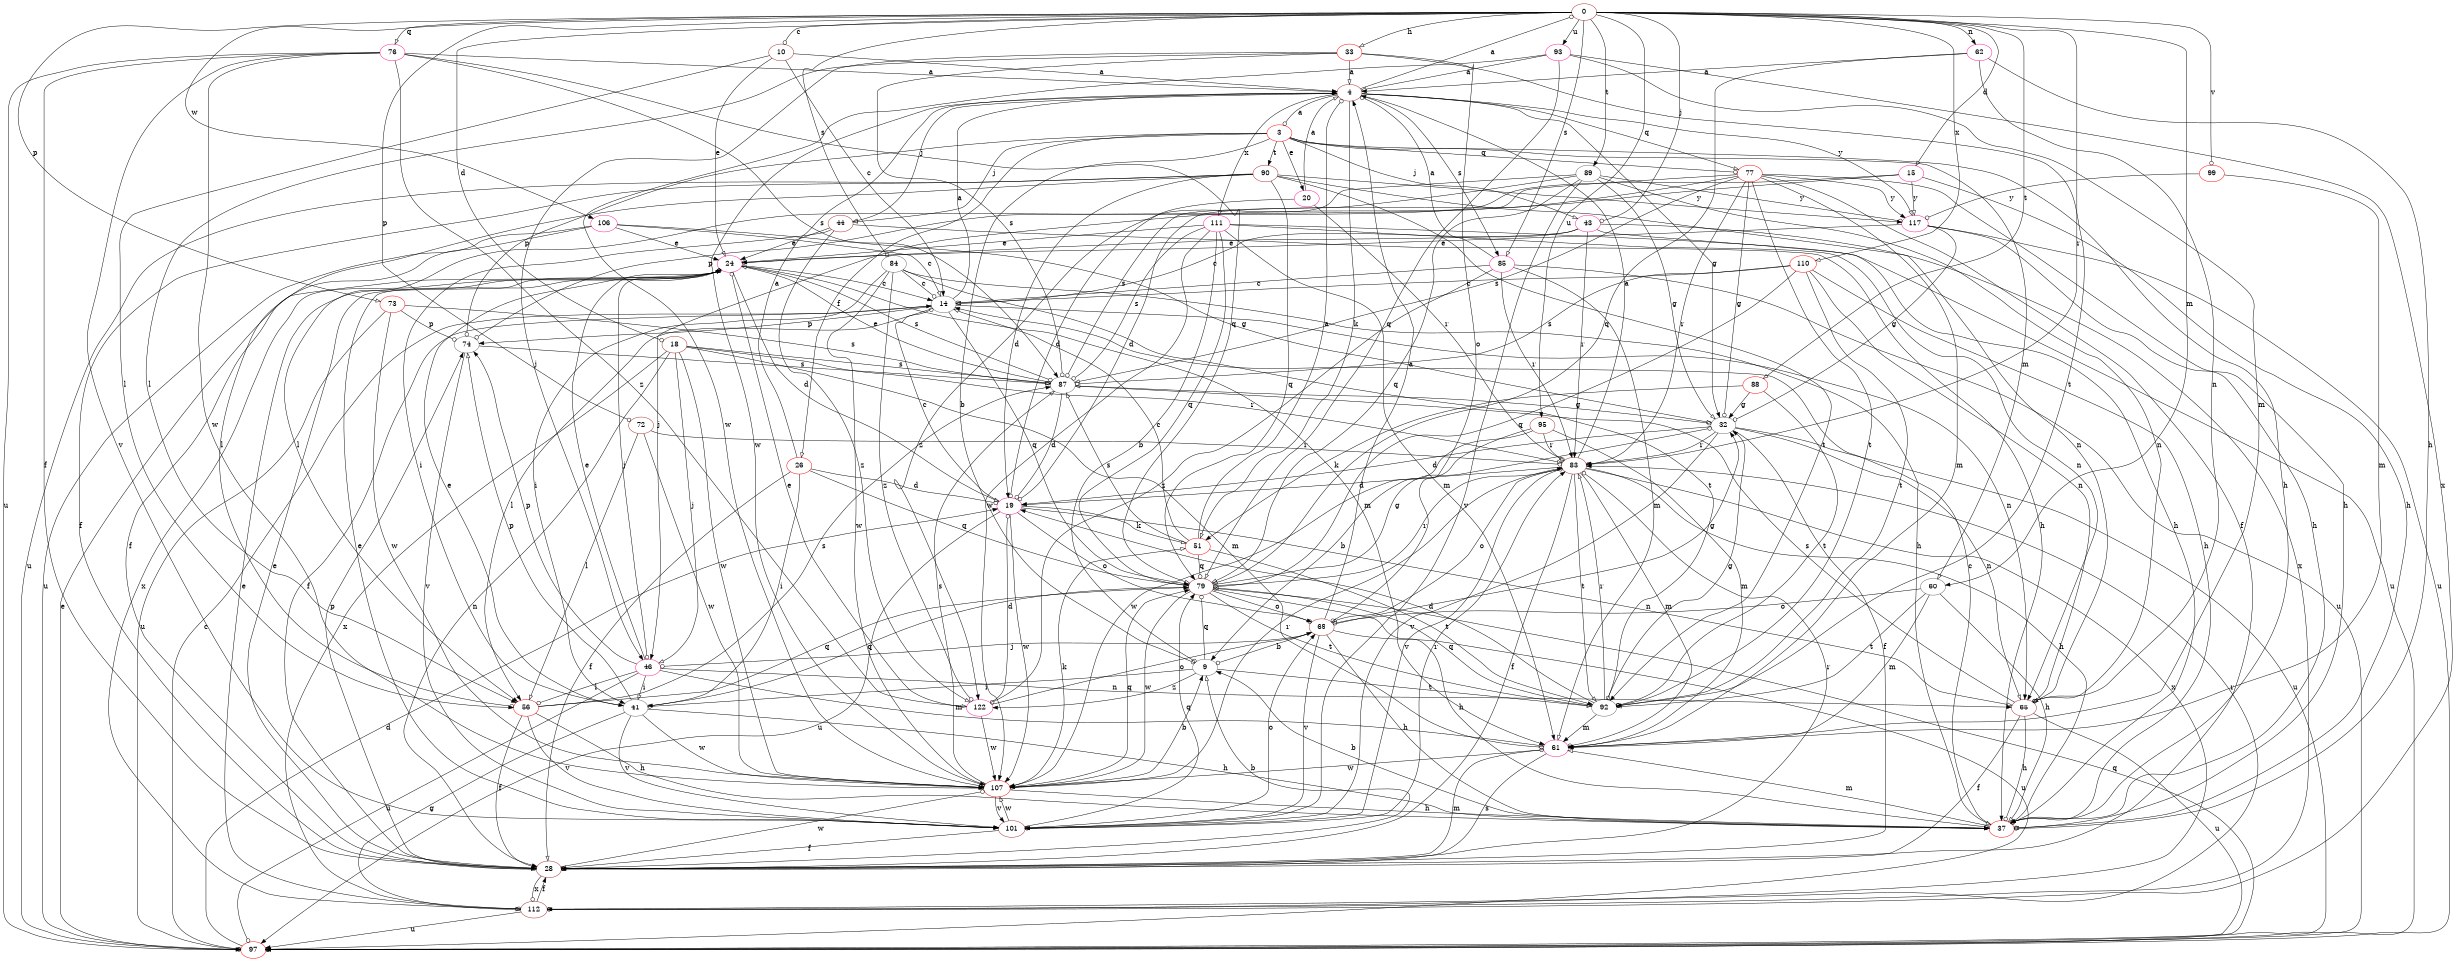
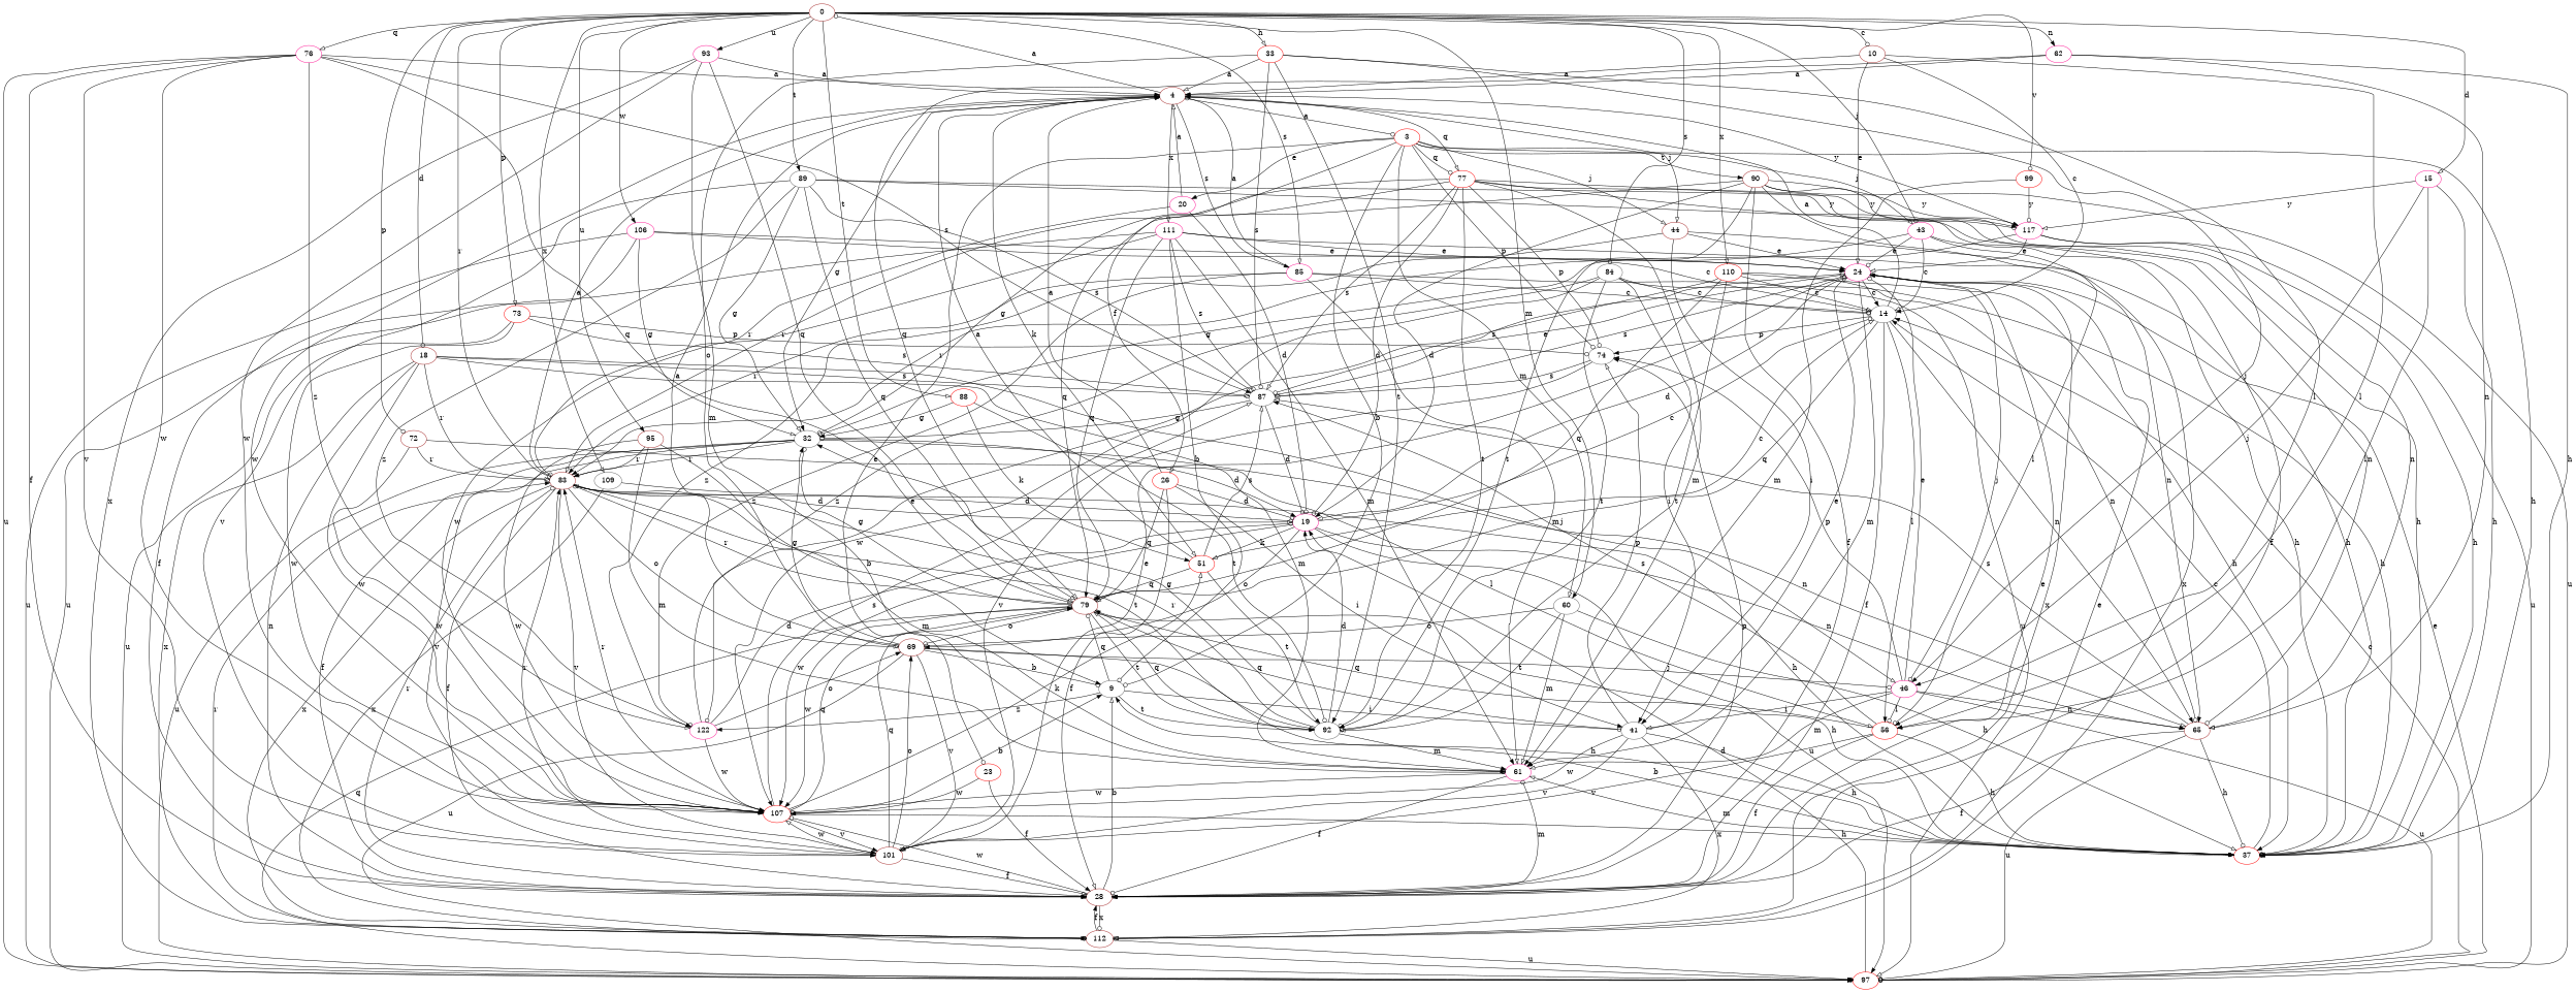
  strict digraph {
    node [color=brown]
    edge [arrowhead=normal]
    0
    10
    15 [color=deeppink]
    18
    33 [color=red]
    43 [color=deeppink]
    60 [color=gray40]
    62 [color=deeppink]
    72
    73 [color=red]
    76 [color=deeppink]
    83
    84 [color=gray40]
    85 [color=deeppink]
    88 [color=red]
    89 [color=gray40]
    93 [color=deeppink]
    95
    99 [color=red]
    106 [color=deeppink]
+   109 [color=gray40]
    110 [color=red]
    4
    14 [color=gray40]
    24 [color=deeppink]
    56 [color=red]
    37 [color=red]
    117 [color=deeppink]
    46 [color=deeppink]
    107 [color=red]
    28
    61 [color=deeppink]
    87 [color=gray40]
    112
    92 [color=gray40]
    69
    79
    65
    74 [color=gray40]
    97 [color=red]
    122 [color=deeppink]
    101
    19 [color=deeppink]
    41 [color=gray40]
    32 [color=gray40]
    51 [color=red]
    9 [color=gray40]
    3 [color=red]
    20 [color=deeppink]
+   23 [color=red]
    26 [color=red]
    44
    77 [color=red]
    n54 [label=90]
    111 [color=deeppink]
    0 -> 10 [arrowhead=odot label=c]
    0 -> 15 [arrowhead=onormal label=d]
    0 -> 18 [arrowhead=odot label=d]
    0 -> 33 [arrowhead=onormal label=h]
    0 -> 43 [arrowhead=odot label=j]
    0 -> 60 [label=m]
    0 -> 62 [label=n]
    0 -> 72 [arrowhead=odot label=p]
    0 -> 73 [arrowhead=onormal label=p]
    0 -> 76 [arrowhead=onormal label=q]
    0 -> 83 [arrowhead=odot label=r]
    0 -> 84 [arrowhead=odot label=s]
    0 -> 85 [arrowhead=onormal label=s]
    0 -> 88 [arrowhead=onormal label=t]
    0 -> 89 [label=t]
    0 -> 93 [label=u]
    0 -> 95 [label=u]
    0 -> 99 [arrowhead=odot label=v]
    0 -> 106 [label=w]
+   0 -> 109 [arrowhead=onormal label=x]
    0 -> 110 [arrowhead=onormal label=x]
    10 -> 4 [label=a]
    10 -> 14 [label=c]
    10 -> 24 [arrowhead=onormal label=e]
    10 -> 56 [label=l]
    15 -> 56 [label=l]
    15 -> 37 [arrowhead=odot label=h]
    15 -> 117 [arrowhead=onormal label=y]
    15 -> 46 [label=j]
    18 -> 83 [arrowhead=onormal label=r]
    18 -> 46 [arrowhead=onormal label=j]
    18 -> 107 [label=w]
    18 -> 28 [label=n]
    18 -> 61 [arrowhead=odot label=m]
    18 -> 87 [arrowhead=odot label=s]
    18 -> 112 [arrowhead=odot label=x]
    33 -> 4 [arrowhead=onormal label=a]
    33 -> 56 [label=l]
    33 -> 46 [label=j]
    33 -> 87 [arrowhead=odot label=s]
    33 -> 92 [label=t]
    33 -> 69 [arrowhead=odot label=o]
    43 -> 83 [label=r]
    43 -> 14 [arrowhead=onormal label=c]
    43 -> 24 [arrowhead=odot label=e]
    43 -> 37 [arrowhead=odot label=h]
    43 -> 112 [arrowhead=odot label=x]
    60 -> 37 [arrowhead=onormal label=h]
    60 -> 61 [arrowhead=onormal label=m]
    60 -> 92 [arrowhead=onormal label=t]
    60 -> 69 [arrowhead=odot label=o]
    62 -> 4 [label=a]
    62 -> 37 [arrowhead=odot label=h]
    62 -> 79 [arrowhead=onormal label=q]
    62 -> 65 [arrowhead=onormal label=n]
    72 -> 83 [arrowhead=odot label=r]
    72 -> 56 [arrowhead=onormal label=l]
    72 -> 107 [arrowhead=onormal label=w]
    73 -> 107 [label=w]
    73 -> 87 [arrowhead=onormal label=s]
    73 -> 74 [arrowhead=odot label=p]
    73 -> 97 [arrowhead=odot label=u]
    76 -> 4 [label=a]
    76 -> 107 [arrowhead=onormal label=w]
    76 -> 28 [label=f]
    76 -> 87 [label=s]
    76 -> 79 [arrowhead=onormal label=q]
    76 -> 97 [arrowhead=onormal label=u]
    76 -> 122 [arrowhead=onormal label=z]
    76 -> 101 [label=v]
    83 -> 4 [label=a]
    83 -> 37 [arrowhead=onormal label=h]
    83 -> 28 [arrowhead=odot label=f]
    83 -> 61 [arrowhead=odot label=m]
    83 -> 112 [label=x]
    83 -> 92 [arrowhead=onormal label=t]
    83 -> 69 [arrowhead=onormal label=o]
    83 -> 101 [label=v]
    83 -> 19 [arrowhead=onormal label=d]
    84 -> 14 [arrowhead=odot label=c]
    84 -> 37 [arrowhead=onormal label=h]
    84 -> 107 [label=w]
    84 -> 92 [arrowhead=odot label=t]
    84 -> 122 [arrowhead=odot label=z]
    84 -> 41 [label=i]
    85 -> 83 [label=r]
    85 -> 4 [arrowhead=odot label=a]
    85 -> 14 [arrowhead=odot label=c]
    85 -> 61 [arrowhead=onormal label=m]
    85 -> 97 [arrowhead=onormal label=u]
    85 -> 122 [arrowhead=odot label=z]
    88 -> 92 [arrowhead=odot label=t]
    88 -> 32 [label=g]
    88 -> 51 [label=k]
    89 -> 117 [arrowhead=odot label=y]
    89 -> 87 [arrowhead=odot label=s]
    89 -> 79 [arrowhead=onormal label=q]
    89 -> 65 [arrowhead=odot label=n]
    89 -> 122 [label=z]
    89 -> 101 [arrowhead=onormal label=v]
    89 -> 32 [arrowhead=onormal label=g]
    93 -> 4 [arrowhead=onormal label=a]
    93 -> 107 [arrowhead=onormal label=w]
    93 -> 61 [label=m]
    93 -> 112 [arrowhead=odot label=x]
    93 -> 79 [arrowhead=onormal label=q]
    95 -> 83 [arrowhead=onormal label=r]
    95 -> 107 [label=w]
    95 -> 61 [arrowhead=odot label=m]
    95 -> 9 [label=b]
    99 -> 117 [arrowhead=odot label=y]
    99 -> 61 [label=m]
    106 -> 14 [arrowhead=onormal label=c]
    106 -> 24 [label=e]
    106 -> 28 [arrowhead=onormal label=f]
    106 -> 97 [label=u]
    106 -> 32 [arrowhead=onormal label=g]
+   109 -> 112 [arrowhead=odot label=x]
+   109 -> 19 [arrowhead=odot label=d]
    110 -> 14 [arrowhead=onormal label=c]
    110 -> 37 [label=h]
    110 -> 87 [arrowhead=odot label=s]
    110 -> 92 [arrowhead=odot label=t]
    110 -> 79 [arrowhead=odot label=q]
    110 -> 65 [arrowhead=odot label=n]
    4 -> 0 [arrowhead=odot label=a]
    4 -> 85 [label=s]
    4 -> 117 [arrowhead=onormal label=y]
    4 -> 107 [arrowhead=odot label=w]
    4 -> 32 [label=g]
    4 -> 51 [arrowhead=onormal label=k]
    4 -> 3 [arrowhead=odot label=a]
    4 -> 44 [arrowhead=onormal label=j]
    4 -> 77 [arrowhead=onormal label=q]
    4 -> 111 [arrowhead=onormal label=x]
    14 -> 4 [label=a]
    14 -> 56 [label=l]
    14 -> 28 [arrowhead=onormal label=f]
    14 -> 79 [label=q]
    14 -> 65 [label=n]
    14 -> 74 [label=p]
    24 -> 14 [label=c]
    24 -> 46 [arrowhead=odot label=j]
    24 -> 61 [label=m]
    24 -> 87 [arrowhead=odot label=s]
    24 -> 112 [arrowhead=onormal label=x]
    24 -> 19 [arrowhead=onormal label=d]
    56 -> 37 [label=h]
    56 -> 28 [label=f]
    56 -> 87 [label=s]
    56 -> 79 [label=q]
    56 -> 101 [arrowhead=onormal label=v]
    37 -> 14 [label=c]
    37 -> 61 [arrowhead=onormal label=m]
    37 -> 9 [label=b]
    117 -> 24 [arrowhead=onormal label=e]
    117 -> 37 [arrowhead=onormal label=h]
    117 -> 97 [arrowhead=odot label=u]
    117 -> 32 [arrowhead=odot label=g]
    46 -> 24 [arrowhead=odot label=e]
    46 -> 56 [arrowhead=odot label=l]
    46 -> 61 [arrowhead=onormal label=m]
    46 -> 65 [label=n]
    46 -> 74 [label=p]
    46 -> 97 [arrowhead=odot label=u]
    46 -> 41 [arrowhead=onormal label=i]
    107 -> 83 [label=r]
    107 -> 37 [arrowhead=onormal label=h]
    107 -> 87 [arrowhead=onormal label=s]
    107 -> 79 [label=q]
    107 -> 101 [label=v]
    107 -> 51 [arrowhead=onormal label=k]
    107 -> 9 [label=b]
    28 -> 83 [arrowhead=odot label=r]
    28 -> 24 [arrowhead=odot label=e]
    28 -> 107 [arrowhead=odot label=w]
    28 -> 61 [arrowhead=odot label=m]
    28 -> 112 [arrowhead=odot label=x]
    28 -> 74 [label=p]
    28 -> 9 [arrowhead=onormal label=b]
    61 -> 107 [arrowhead=odot label=w]
-   61 -> 28 [arrowhead=odot label=s]
+   61 -> 28 [arrowhead=odot label=f]
    87 -> 24 [arrowhead=onormal label=e]
    87 -> 19 [arrowhead=odot label=d]
    87 -> 32 [arrowhead=odot label=g]
    112 -> 83 [label=r]
    112 -> 24 [label=e]
    112 -> 28 [label=f]
    112 -> 97 [label=u]
    92 -> 83 [arrowhead=onormal label=r]
    92 -> 61 [label=m]
    92 -> 79 [arrowhead=onormal label=q]
    92 -> 19 [label=d]
    92 -> 32 [label=g]
    69 -> 4 [label=a]
    69 -> 37 [arrowhead=onormal label=h]
    69 -> 46 [arrowhead=odot label=j]
    69 -> 97 [arrowhead=odot label=u]
    69 -> 101 [arrowhead=odot label=v]
    69 -> 32 [label=g]
    69 -> 9 [arrowhead=odot label=b]
    79 -> 83 [arrowhead=odot label=r]
    79 -> 37 [arrowhead=onormal label=h]
    79 -> 107 [label=w]
    79 -> 92 [arrowhead=onormal label=t]
    79 -> 69 [arrowhead=odot label=o]
    79 -> 32 [arrowhead=odot label=g]
    65 -> 37 [arrowhead=odot label=h]
    65 -> 28 [label=f]
    65 -> 87 [arrowhead=onormal label=s]
    65 -> 97 [arrowhead=odot label=u]
    74 -> 87 [arrowhead=onormal label=s]
    74 -> 101 [arrowhead=onormal label=v]
    97 -> 14 [label=c]
    97 -> 24 [label=e]
    97 -> 79 [arrowhead=odot label=q]
    97 -> 19 [label=d]
    122 -> 24 [arrowhead=odot label=e]
    122 -> 107 [label=w]
    122 -> 69 [label=o]
    122 -> 19 [arrowhead=odot label=d]
    101 -> 83 [label=r]
    101 -> 24 [arrowhead=odot label=e]
    101 -> 107 [arrowhead=onormal label=w]
    101 -> 28 [arrowhead=onormal label=f]
    101 -> 69 [label=o]
    101 -> 79 [label=q]
    19 -> 14 [arrowhead=odot label=c]
    19 -> 107 [label=w]
    19 -> 69 [label=o]
    19 -> 65 [arrowhead=onormal label=n]
    19 -> 97 [label=u]
    19 -> 51 [arrowhead=onormal label=k]
    41 -> 24 [arrowhead=onormal label=e]
    41 -> 37 [arrowhead=onormal label=h]
    41 -> 107 [arrowhead=odot label=w]
-   41 -> 112 [arrowhead=onormal label=g]
+   41 -> 112 [arrowhead=onormal label=x]
    41 -> 79 [arrowhead=odot label=q]
    41 -> 74 [arrowhead=onormal label=p]
    41 -> 101 [arrowhead=onormal label=v]
    32 -> 83 [label=r]
    32 -> 28 [arrowhead=odot label=f]
    32 -> 65 [arrowhead=onormal label=n]
    32 -> 97 [label=u]
    32 -> 101 [arrowhead=odot label=v]
    32 -> 19 [label=d]
    51 -> 4 [arrowhead=odot label=a]
    51 -> 14 [arrowhead=onormal label=c]
    51 -> 87 [arrowhead=onormal label=s]
    51 -> 92 [label=t]
    51 -> 79 [arrowhead=odot label=q]
-   9 -> 92 [arrowhead=onormal label=t]
+   9 -> 92 [label=t]
    9 -> 79 [arrowhead=odot label=q]
    9 -> 122 [label=z]
    9 -> 41 [arrowhead=odot label=i]
    3 -> 43 [arrowhead=onormal label=j]
    3 -> 60 [arrowhead=onormal label=m]
    3 -> 37 [arrowhead=odot label=h]
    3 -> 74 [arrowhead=odot label=p]
    3 -> 9 [arrowhead=odot label=b]
    3 -> 20 [label=e]
+   3 -> 23 [arrowhead=odot label=e]
    3 -> 26 [arrowhead=onormal label=f]
    3 -> 44 [arrowhead=onormal label=j]
    3 -> 77 [arrowhead=odot label=q]
    3 -> n54 [label=t]
    20 -> 83 [arrowhead=odot label=r]
    20 -> 4 [arrowhead=onormal label=a]
    20 -> 19 [arrowhead=odot label=d]
+   23 -> 107 [label=w]
+   23 -> 28 [label=f]
    26 -> 4 [label=a]
    26 -> 28 [arrowhead=onormal label=f]
    26 -> 79 [arrowhead=onormal label=q]
    26 -> 19 [arrowhead=odot label=d]
    26 -> 41 [label=i]
    44 -> 24 [label=e]
    44 -> 37 [label=h]
    44 -> 122 [arrowhead=onormal label=z]
    44 -> 41 [label=i]
    77 -> 83 [arrowhead=onormal label=r]
    77 -> 37 [arrowhead=onormal label=h]
    77 -> 117 [label=y]
    77 -> 28 [arrowhead=onormal label=f]
    77 -> 61 [label=m]
    77 -> 87 [arrowhead=onormal label=s]
    77 -> 92 [arrowhead=odot label=t]
    77 -> 74 [arrowhead=odot label=p]
    77 -> 19 [arrowhead=odot label=d]
    77 -> 32 [arrowhead=odot label=g]
    n54 -> 56 [arrowhead=odot label=l]
    n54 -> 117 [label=y]
    n54 -> 28 [arrowhead=odot label=f]
    n54 -> 92 [label=t]
    n54 -> 79 [label=q]
    n54 -> 65 [arrowhead=onormal label=n]
    n54 -> 97 [arrowhead=odot label=u]
    n54 -> 19 [label=d]
    111 -> 24 [label=e]
    111 -> 107 [label=w]
    111 -> 61 [label=m]
    111 -> 87 [arrowhead=odot label=s]
    111 -> 79 [arrowhead=onormal label=q]
    111 -> 65 [label=n]
    111 -> 97 [label=u]
    111 -> 9 [arrowhead=odot label=b]
  }
